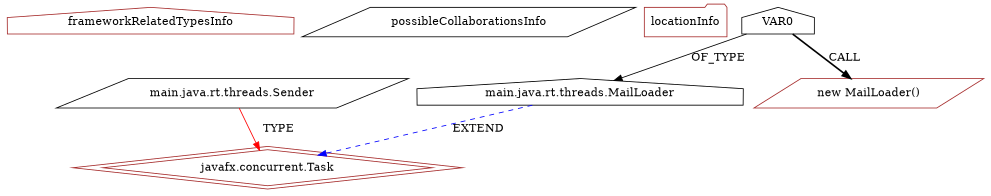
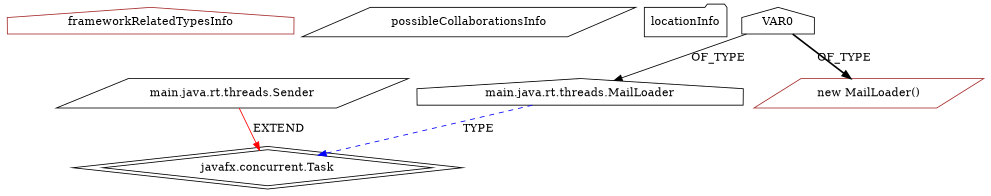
  digraph {
    node [color=black shape=house isFrameworkType=false]
    edge [style=solid]
    frameworkRelatedTypesInfo [0="javafx.concurrent.Task" color=brown isFrameworkType=""]
    possibleCollaborationsInfo [0="3754~OVERRIDING_METHOD_DECLARATION-INSTANTIATION-~javafx.concurrent.Task ~javafx.concurrent.Task ~false~false" shape=parallelogram isFrameworkType=""]
-   locationInfo [color=brown contextSignature=Sender filePath="/nazymko-drive_manager/drive_manager-master/src/main/java/rt/threads/Sender.java" graphId=3754 projectName="nazymko-drive_manager" shape=folder isFrameworkType=""]
+   locationInfo [contextSignature=Sender filePath="/nazymko-drive_manager/drive_manager-master/src/main/java/rt/threads/Sender.java" graphId=3754 projectName="nazymko-drive_manager" shape=folder isFrameworkType=""]
    n4 [label="main.java.rt.threads.Sender" shape=parallelogram vertexType=ROOT_CLIENT_CLASS_DECLARATION]
-   n5 [color=brown isFrameworkType=true label="javafx.concurrent.Task" peripheries=2 shape=diamond vertexType=FRAMEWORK_CLASS_TYPE]
+   n5 [isFrameworkType=true label="javafx.concurrent.Task" peripheries=2 shape=diamond vertexType=FRAMEWORK_CLASS_TYPE]
    n6 [label=VAR0 vertexType=VARIABLE_EXPRESION]
    n7 [label="main.java.rt.threads.MailLoader" vertexType=REFERENCE_CLIENT_CLASS_DECLARATION]
    n8 [color=brown label="new MailLoader()" shape=parallelogram vertexType=CONSTRUCTOR_CALL]
-   n4 -> n5 [color=red label=TYPE]
+   n4 -> n5 [color=red label=EXTEND]
    n6 -> n7 [label=OF_TYPE]
-   n6 -> n8 [label=CALL style=bold]
-   n7 -> n5 [color=blue label=EXTEND style=dashed]
+   n6 -> n8 [label=OF_TYPE style=bold]
+   n7 -> n5 [color=blue label=TYPE style=dashed]
  }
